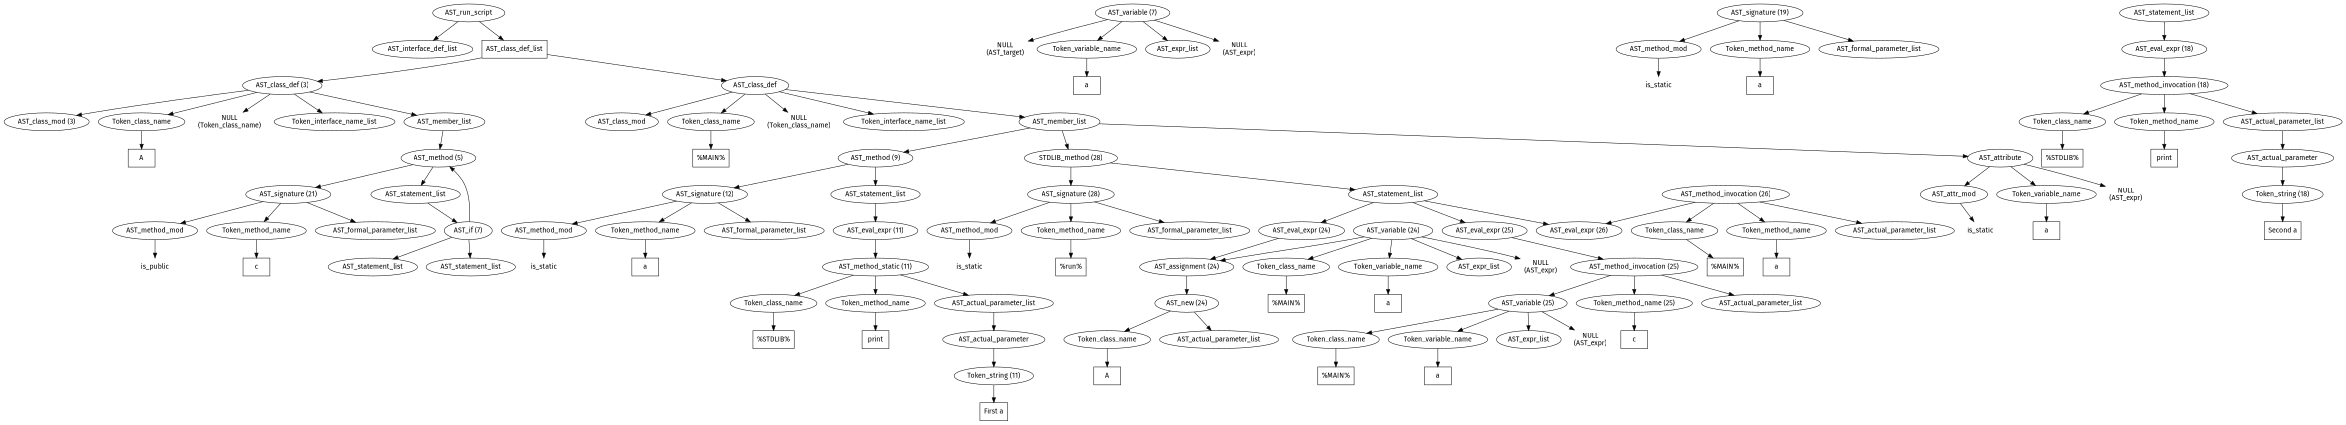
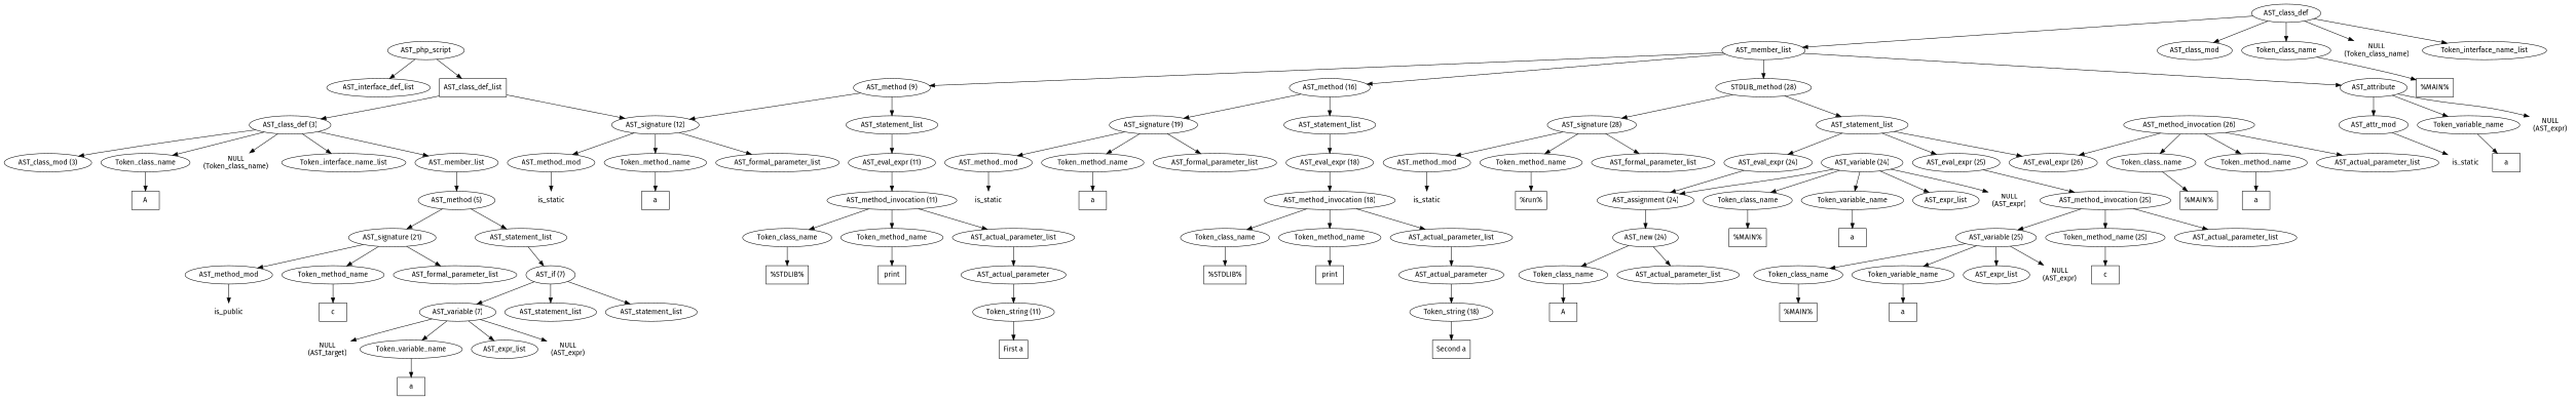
  digraph {
    fontname="Fira Sans"
    node [fontname="Fira Sans"]
    edge [fontname="Fira Sans"]
-   n1 [label=AST_run_script]
+   n1 [label=AST_php_script]
    n2 [label=AST_interface_def_list]
    n3 [label=AST_class_def_list shape=box]
    n4 [label="AST_class_def (3)"]
    n5 [label=AST_class_def]
    n6 [label="AST_class_mod (3)"]
    n7 [label=Token_class_name]
    n8 [label="NULL\n(Token_class_name)" shape=plaintext]
    n9 [label=Token_interface_name_list]
    n10 [label=AST_member_list]
    n11 [label=AST_class_mod]
    n12 [label=Token_class_name]
    n13 [label="NULL\n(Token_class_name)" shape=plaintext]
    n14 [label=Token_interface_name_list]
    n15 [label=AST_member_list]
    n16 [label=A shape=box]
    n17 [label="AST_method (5)"]
    n18 [label="AST_signature (21)"]
    n19 [label=AST_statement_list]
    n20 [label=AST_method_mod]
    n21 [label=Token_method_name]
    n22 [label=AST_formal_parameter_list]
    n23 [label="AST_if (7)"]
    n24 [label=is_public shape=plaintext]
    n25 [label=c shape=box]
    n26 [label="AST_variable (7)"]
    n27 [label=AST_statement_list]
    n28 [label=AST_statement_list]
    n29 [label="NULL\n(AST_target)" shape=plaintext]
    n30 [label=Token_variable_name]
    n31 [label=AST_expr_list]
    n32 [label="NULL\n(AST_expr)" shape=plaintext]
    n33 [label=a shape=box]
    n34 [label="%MAIN%" shape=box]
    n35 [label="AST_method (9)"]
+   n36 [label="AST_method (16)"]
    n37 [label="STDLIB_method (28)"]
    n38 [label=AST_attribute]
    n39 [label="AST_signature (12)"]
    n40 [label=AST_statement_list]
    n41 [label="AST_signature (19)"]
    n42 [label=AST_statement_list]
    n43 [label="AST_signature (28)"]
    n44 [label=AST_statement_list]
    n45 [label=AST_attr_mod]
    n46 [label=Token_variable_name]
    n47 [label="NULL\n(AST_expr)" shape=plaintext]
    n48 [label=AST_method_mod]
    n49 [label=Token_method_name]
    n50 [label=AST_formal_parameter_list]
    n51 [label="AST_eval_expr (11)"]
    n52 [label=is_static shape=plaintext]
    n53 [label=a shape=box]
-   n54 [label="AST_method_static (11)"]
+   n54 [label="AST_method_invocation (11)"]
    n55 [label=Token_class_name]
    n56 [label=Token_method_name]
    n57 [label=AST_actual_parameter_list]
    n58 [label="%STDLIB%" shape=box]
    n59 [label=print shape=box]
    n60 [label=AST_actual_parameter]
    n61 [label="Token_string (11)"]
    n62 [label="First a" shape=box]
    n63 [label=AST_method_mod]
    n64 [label=Token_method_name]
    n65 [label=AST_formal_parameter_list]
    n66 [label="AST_eval_expr (18)"]
    n67 [label=is_static shape=plaintext]
    n68 [label=a shape=box]
    n69 [label="AST_method_invocation (18)"]
    n70 [label=Token_class_name]
    n71 [label=Token_method_name]
    n72 [label=AST_actual_parameter_list]
    n73 [label="%STDLIB%" shape=box]
    n74 [label=print shape=box]
    n75 [label=AST_actual_parameter]
    n76 [label="Token_string (18)"]
    n77 [label="Second a" shape=box]
    n78 [label=AST_method_mod]
    n79 [label=Token_method_name]
    n80 [label=AST_formal_parameter_list]
    n81 [label="AST_eval_expr (24)"]
    n82 [label="AST_eval_expr (25)"]
    n83 [label="AST_eval_expr (26)"]
    n84 [label=is_static shape=plaintext]
    n85 [label="%run%" shape=box]
    n86 [label="AST_assignment (24)"]
    n87 [label="AST_method_invocation (25)"]
    n88 [label="AST_new (24)"]
    n89 [label="AST_variable (24)"]
    n90 [label=Token_class_name]
    n91 [label=Token_variable_name]
    n92 [label=AST_expr_list]
    n93 [label="NULL\n(AST_expr)" shape=plaintext]
    n94 [label=Token_class_name]
    n95 [label=AST_actual_parameter_list]
    n96 [label="%MAIN%" shape=box]
    n97 [label=a shape=box]
    n98 [label=A shape=box]
    n99 [label="AST_variable (25)"]
    n100 [label="Token_method_name (25)"]
    n101 [label=AST_actual_parameter_list]
    n102 [label=Token_class_name]
    n103 [label=Token_variable_name]
    n104 [label=AST_expr_list]
    n105 [label="NULL\n(AST_expr)" shape=plaintext]
    n106 [label=c shape=box]
    n107 [label="%MAIN%" shape=box]
    n108 [label=a shape=box]
    n109 [label="AST_method_invocation (26)"]
    n110 [label=Token_class_name]
    n111 [label=Token_method_name]
    n112 [label=AST_actual_parameter_list]
    n113 [label="%MAIN%" shape=box]
    n114 [label=a shape=box]
    n115 [label=is_static shape=plaintext]
    n116 [label=a shape=box]
    n1 -> n2
    n1 -> n3
    n3 -> n4
-   n3 -> n5
+   n3 -> n39
    n4 -> n6
    n4 -> n7
    n4 -> n8
    n4 -> n9
    n4 -> n10
    n5 -> n11
    n5 -> n12
    n5 -> n13
    n5 -> n14
    n5 -> n15
    n7 -> n16
    n10 -> n17
    n12 -> n34
    n15 -> n35
+   n15 -> n36
    n15 -> n37
    n15 -> n38
    n17 -> n18
    n17 -> n19
    n18 -> n20
    n18 -> n21
    n18 -> n22
    n19 -> n23
    n20 -> n24
    n21 -> n25
-   n23 -> n17
+   n23 -> n26
    n23 -> n27
    n23 -> n28
    n26 -> n29
    n26 -> n30
    n26 -> n31
    n26 -> n32
    n30 -> n33
    n35 -> n39
    n35 -> n40
+   n36 -> n41
+   n36 -> n42
    n37 -> n43
    n37 -> n44
    n38 -> n45
    n38 -> n46
    n38 -> n47
    n39 -> n48
    n39 -> n49
    n39 -> n50
    n40 -> n51
    n41 -> n63
    n41 -> n64
    n41 -> n65
    n42 -> n66
    n43 -> n78
    n43 -> n79
    n43 -> n80
    n44 -> n81
    n44 -> n82
    n44 -> n83
    n45 -> n115
    n46 -> n116
    n48 -> n52
    n49 -> n53
    n51 -> n54
    n54 -> n55
    n54 -> n56
    n54 -> n57
    n55 -> n58
    n56 -> n59
    n57 -> n60
    n60 -> n61
    n61 -> n62
    n63 -> n67
    n64 -> n68
    n66 -> n69
    n69 -> n70
    n69 -> n71
    n69 -> n72
    n70 -> n73
    n71 -> n74
    n72 -> n75
    n75 -> n76
    n76 -> n77
    n78 -> n84
    n79 -> n85
    n81 -> n86
    n82 -> n87
    n86 -> n88
    n87 -> n99
    n87 -> n100
    n87 -> n101
    n88 -> n94
    n88 -> n95
    n89 -> n86
    n89 -> n90
    n89 -> n91
    n89 -> n92
    n89 -> n93
    n90 -> n96
    n91 -> n97
    n94 -> n98
    n99 -> n102
    n99 -> n103
    n99 -> n104
    n99 -> n105
    n100 -> n106
    n102 -> n107
    n103 -> n108
    n109 -> n83
    n109 -> n110
    n109 -> n111
    n109 -> n112
    n110 -> n113
    n111 -> n114
  }
